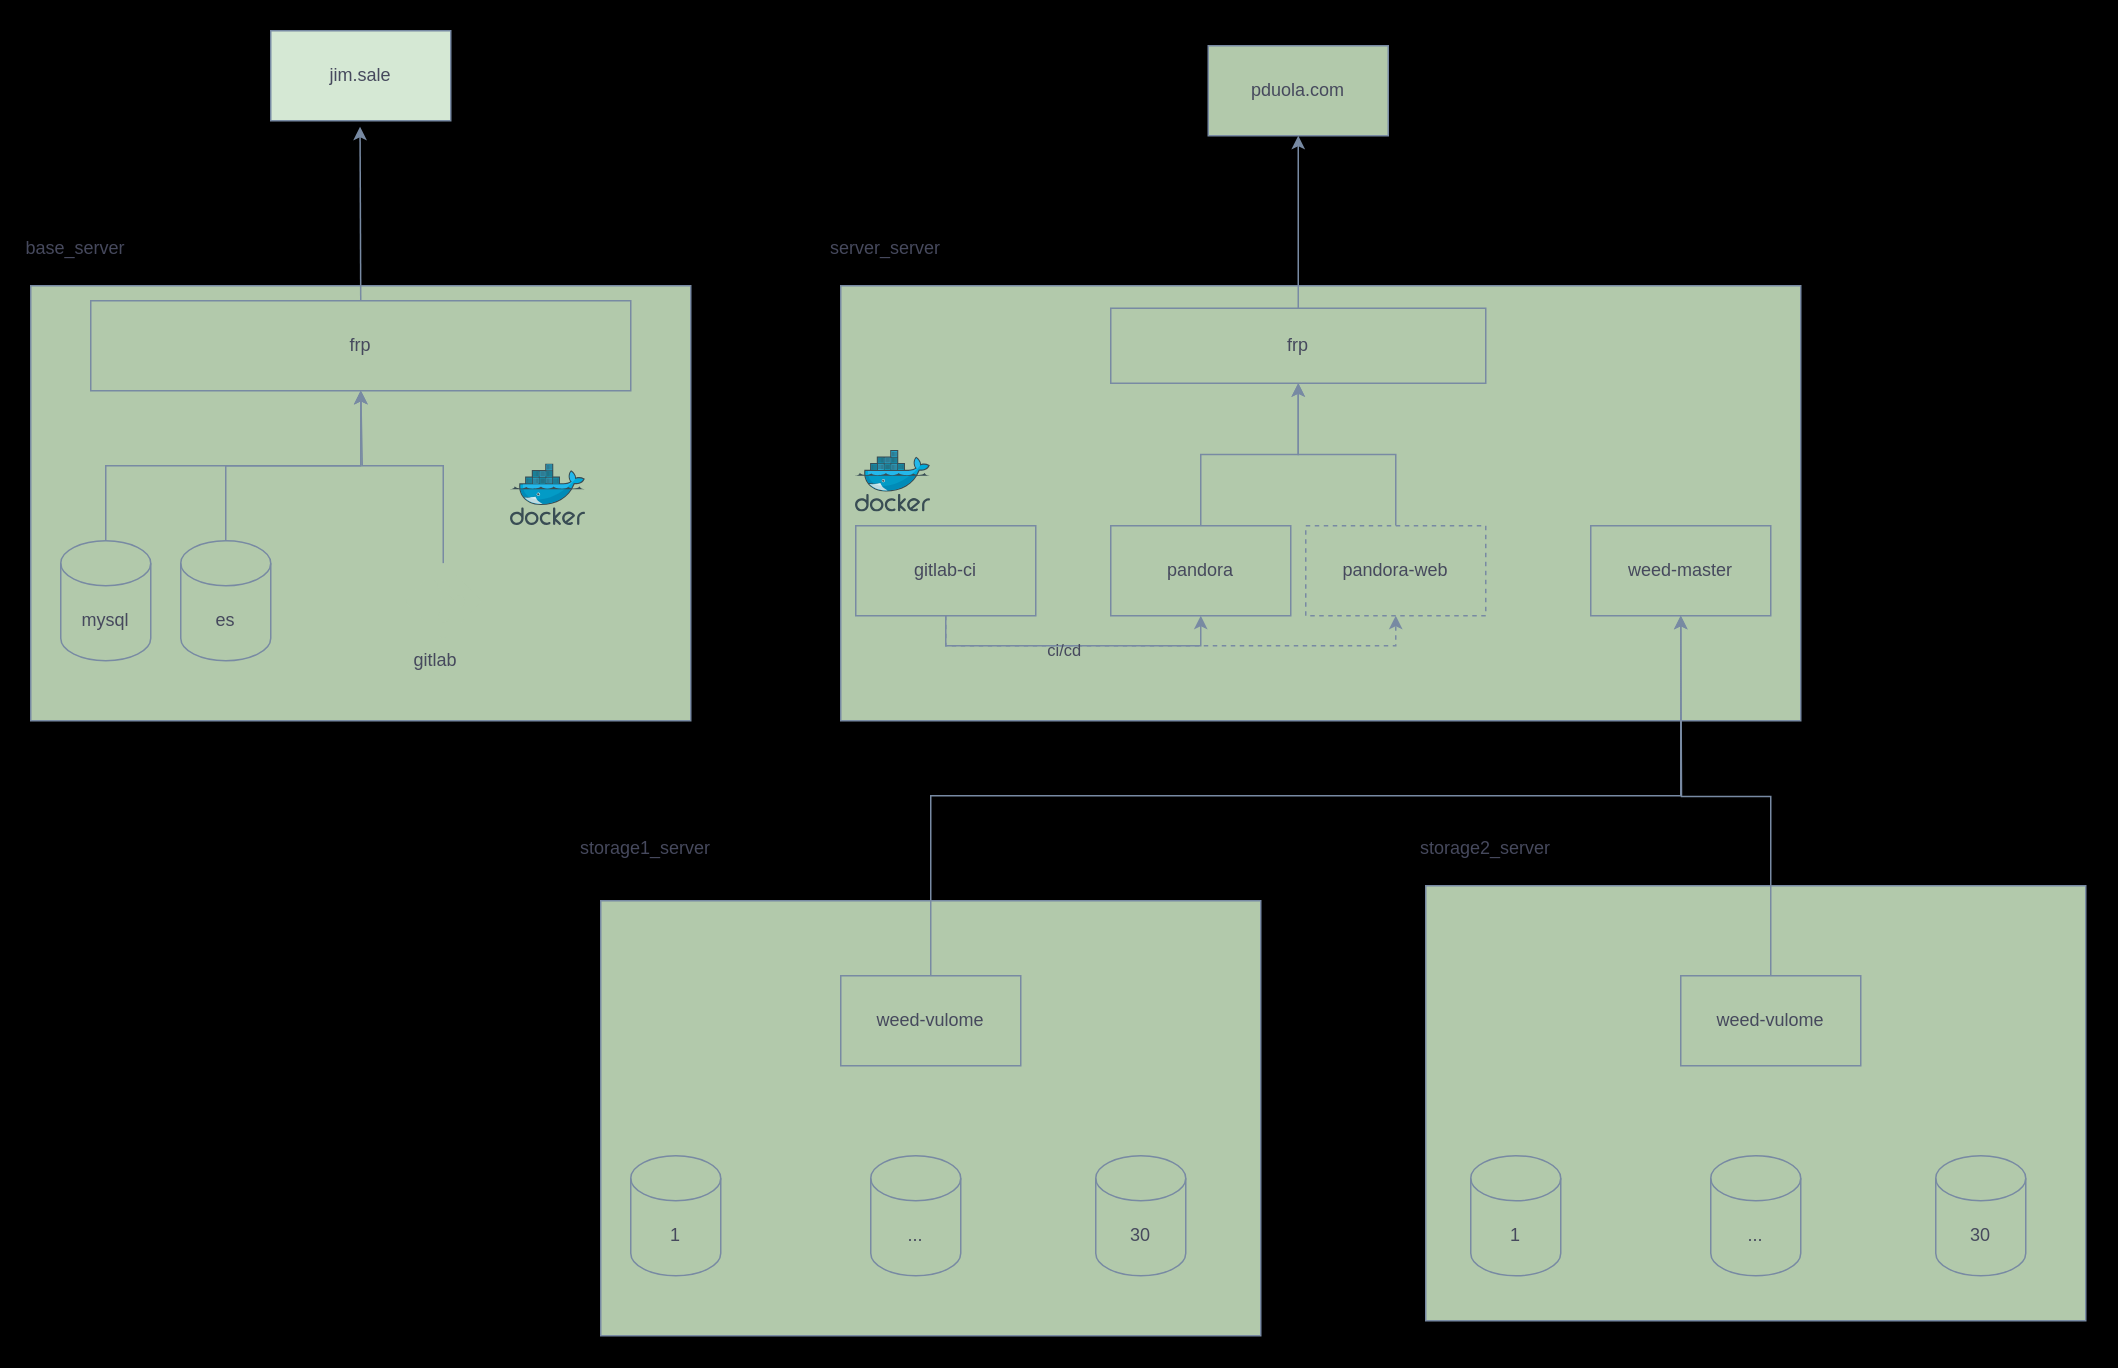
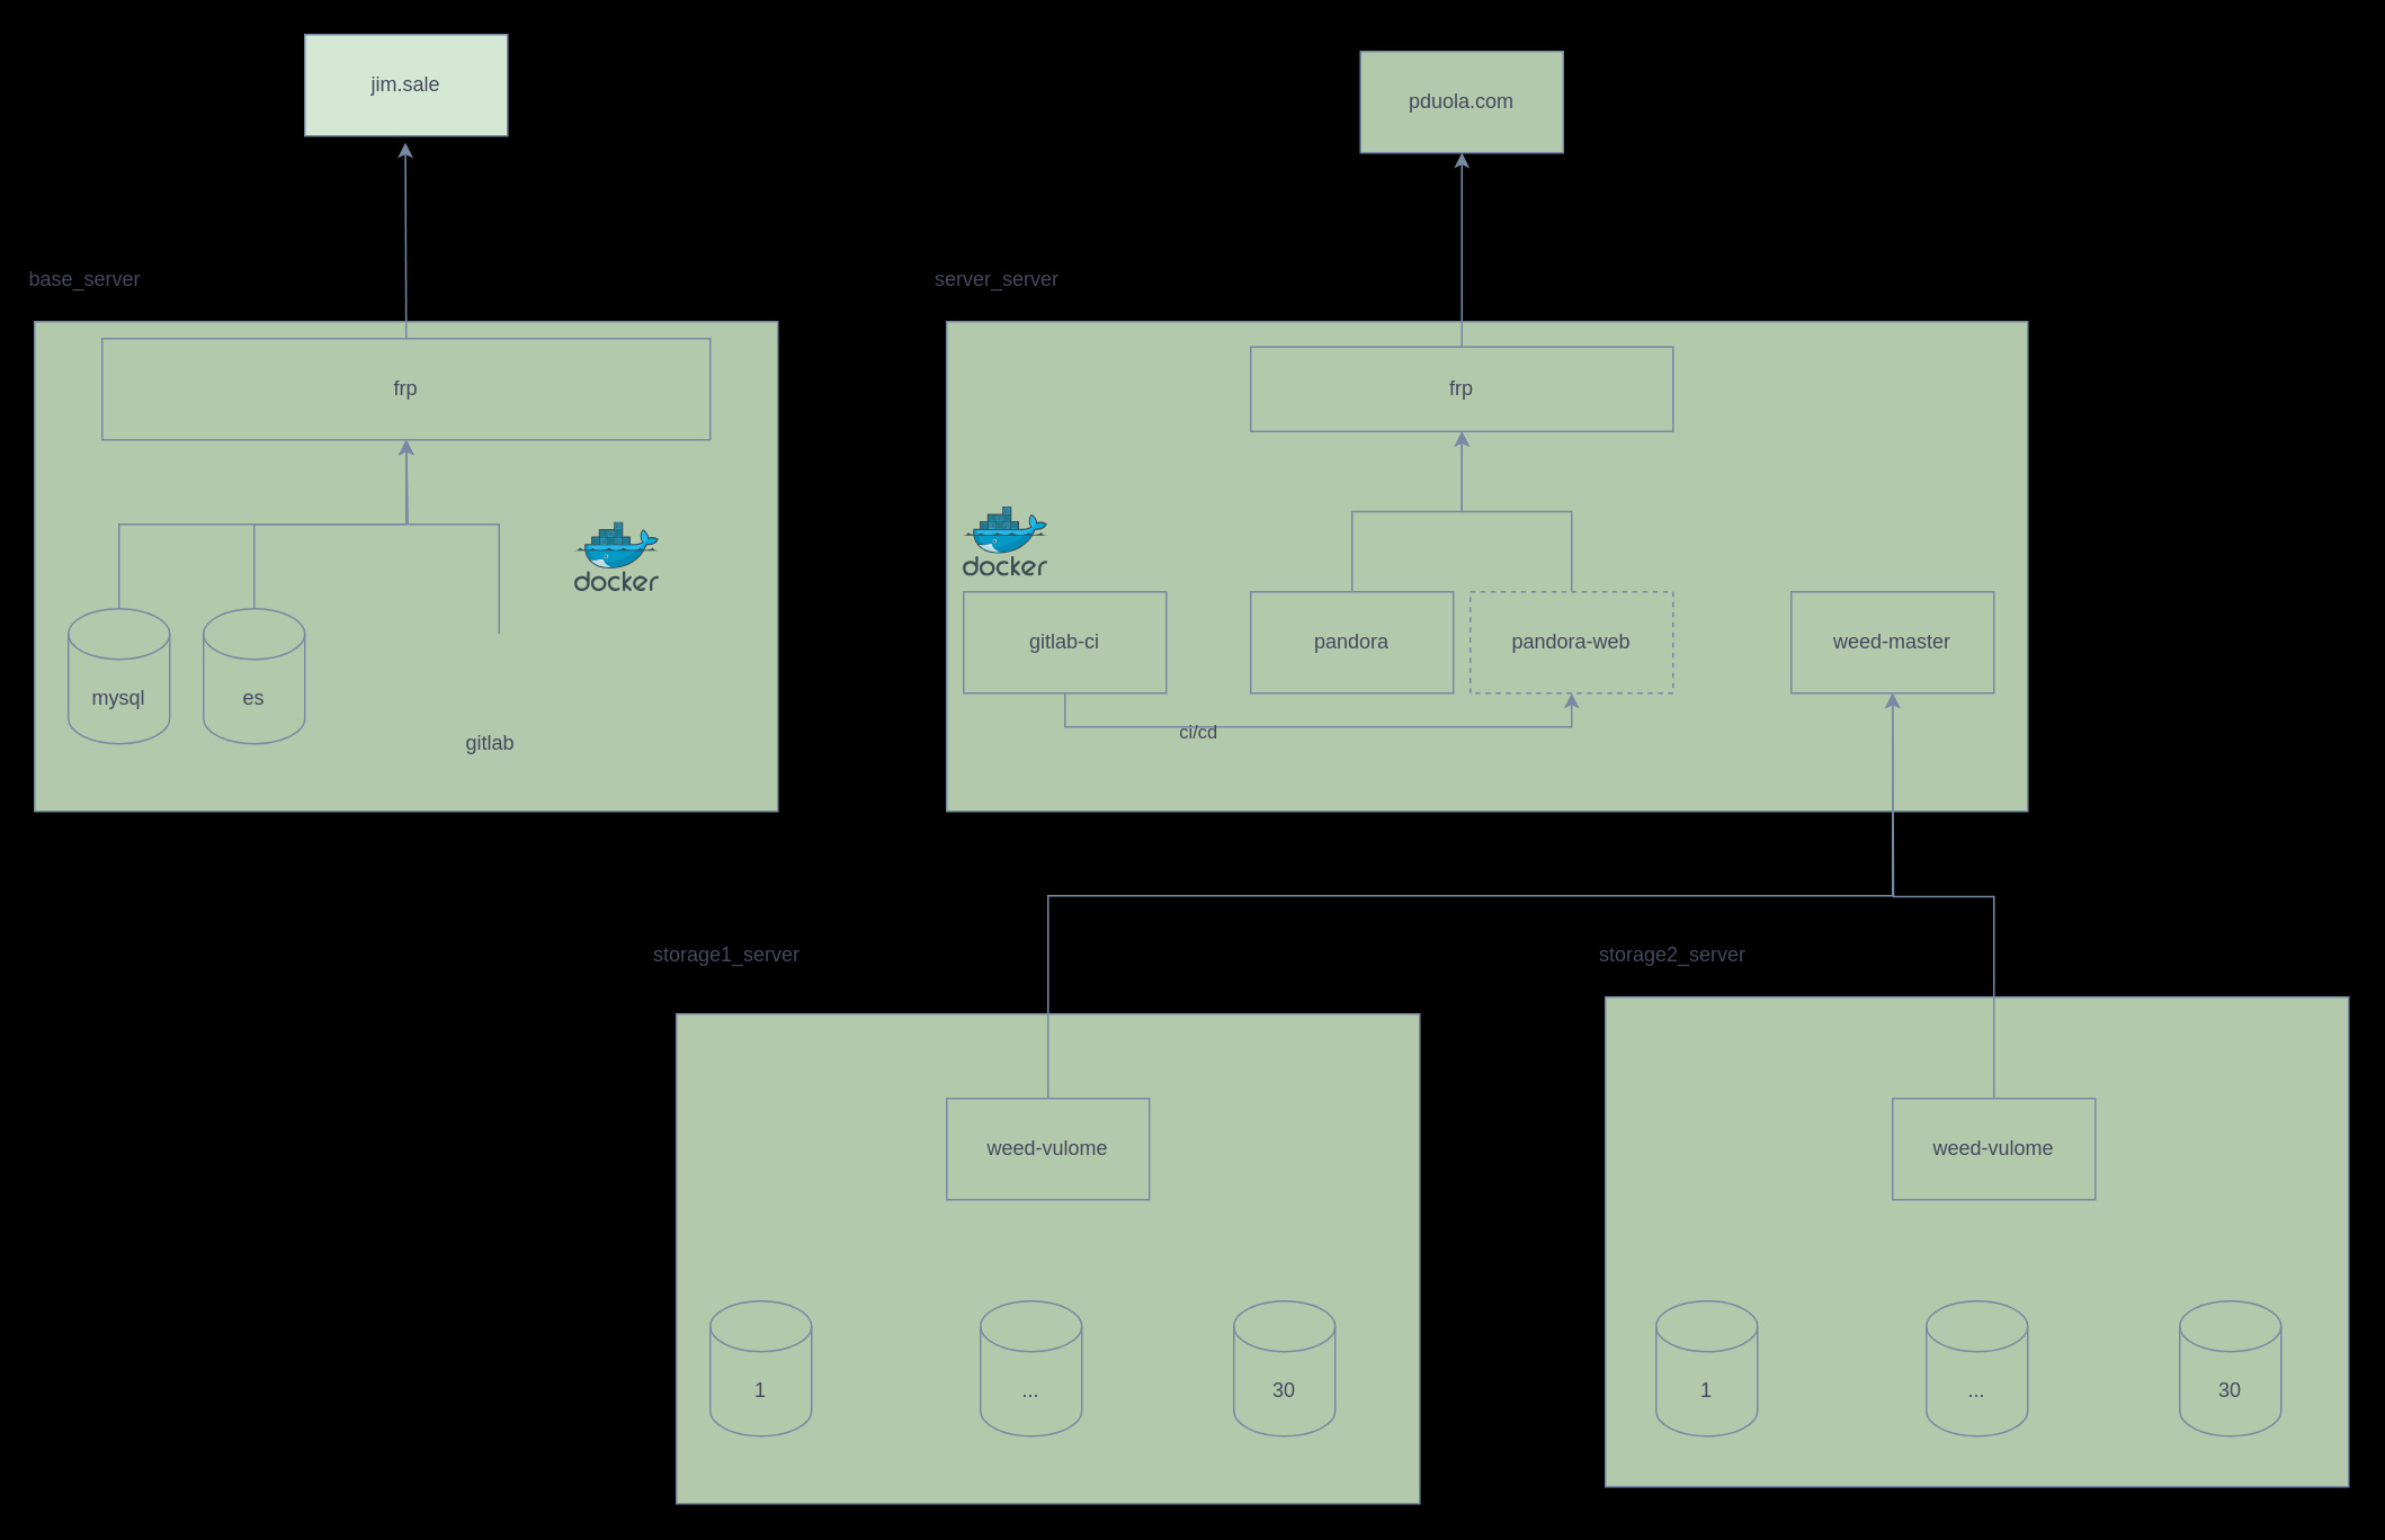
  <mxCell id="0" />
  <mxCell id="1" parent="0" />
  <mxCell id="2" value="" style="rounded=0;whiteSpace=wrap;html=1;labelBackgroundColor=none;fillColor=#B2C9AB;strokeColor=#788AA3;fontColor=#46495D;" parent="1" vertex="1"><mxGeometry x="20" y="190" width="440" height="290" as="geometry" /></mxCell>
  <mxCell id="3" style="edgeStyle=orthogonalEdgeStyle;rounded=0;orthogonalLoop=1;jettySize=auto;html=1;exitX=0.5;exitY=0;exitDx=0;exitDy=0;exitPerimeter=0;labelBackgroundColor=none;strokeColor=#788AA3;fontColor=default;" parent="1" source="4" target="9" edge="1"><mxGeometry relative="1" as="geometry" /></mxCell>
  <mxCell id="4" value="mysql" style="shape=cylinder3;whiteSpace=wrap;html=1;boundedLbl=1;backgroundOutline=1;size=15;labelBackgroundColor=none;fillColor=#B2C9AB;strokeColor=#788AA3;fontColor=#46495D;" parent="1" vertex="1"><mxGeometry x="40" y="360" width="60" height="80" as="geometry" /></mxCell>
  <mxCell id="5" style="edgeStyle=orthogonalEdgeStyle;rounded=0;orthogonalLoop=1;jettySize=auto;html=1;exitX=0.5;exitY=0;exitDx=0;exitDy=0;exitPerimeter=0;entryX=0.5;entryY=1;entryDx=0;entryDy=0;labelBackgroundColor=none;strokeColor=#788AA3;fontColor=default;" parent="1" source="6" target="9" edge="1"><mxGeometry relative="1" as="geometry" /></mxCell>
  <mxCell id="6" value="es" style="shape=cylinder3;whiteSpace=wrap;html=1;boundedLbl=1;backgroundOutline=1;size=15;labelBackgroundColor=none;fillColor=#B2C9AB;strokeColor=#788AA3;fontColor=#46495D;" parent="1" vertex="1"><mxGeometry x="120" y="360" width="60" height="80" as="geometry" /></mxCell>
  <mxCell id="7" value="base_server" style="text;html=1;strokeColor=none;fillColor=none;align=center;verticalAlign=middle;whiteSpace=wrap;rounded=0;labelBackgroundColor=none;fontColor=#46495D;" parent="1" vertex="1"><mxGeometry x="20" y="150" width="60" height="30" as="geometry" /></mxCell>
  <mxCell id="8" style="edgeStyle=orthogonalEdgeStyle;rounded=0;orthogonalLoop=1;jettySize=auto;html=1;exitX=0.5;exitY=0;exitDx=0;exitDy=0;entryX=0.224;entryY=1.08;entryDx=0;entryDy=0;entryPerimeter=0;labelBackgroundColor=none;strokeColor=#788AA3;fontColor=default;" parent="1" source="9" edge="1"><mxGeometry relative="1" as="geometry"><mxPoint x="239.52" y="84" as="targetPoint" /></mxGeometry></mxCell>
  <mxCell id="9" value="frp" style="rounded=0;whiteSpace=wrap;html=1;labelBackgroundColor=none;fillColor=#B2C9AB;strokeColor=#788AA3;fontColor=#46495D;" parent="1" vertex="1"><mxGeometry x="60" y="200" width="360" height="60" as="geometry" /></mxCell>
  <mxCell id="10" value="" style="rounded=0;whiteSpace=wrap;html=1;labelBackgroundColor=none;fillColor=#B2C9AB;strokeColor=#788AA3;fontColor=#46495D;" parent="1" vertex="1"><mxGeometry x="560" y="190" width="640" height="290" as="geometry" /></mxCell>
  <mxCell id="11" value="frp" style="rounded=0;whiteSpace=wrap;html=1;labelBackgroundColor=none;fillColor=#B2C9AB;strokeColor=#788AA3;fontColor=#46495D;" parent="1" vertex="1"><mxGeometry x="740" y="205" width="250" height="50" as="geometry" /></mxCell>
  <mxCell id="12" style="edgeStyle=orthogonalEdgeStyle;rounded=0;orthogonalLoop=1;jettySize=auto;html=1;exitX=0.5;exitY=0;exitDx=0;exitDy=0;exitPerimeter=0;labelBackgroundColor=none;strokeColor=#788AA3;fontColor=default;" parent="1" source="13" edge="1"><mxGeometry relative="1" as="geometry"><mxPoint x="240" y="260" as="targetPoint" /><Array as="points"><mxPoint x="295" y="310" /><mxPoint x="241" y="310" /></Array></mxGeometry></mxCell>
  <mxCell id="13" value="" style="verticalLabelPosition=bottom;html=1;verticalAlign=top;align=center;strokeColor=none;fillColor=#B2C9AB;shape=mxgraph.azure.git_repository;labelBackgroundColor=none;fontColor=#46495D;" parent="1" vertex="1"><mxGeometry x="270" y="375" width="50" height="50" as="geometry" /></mxCell>
  <mxCell id="14" style="edgeStyle=orthogonalEdgeStyle;rounded=0;orthogonalLoop=1;jettySize=auto;html=1;exitX=0.5;exitY=0;exitDx=0;exitDy=0;labelBackgroundColor=none;strokeColor=#788AA3;fontColor=default;" parent="1" source="11" edge="1"><mxGeometry relative="1" as="geometry"><mxPoint x="865" y="90" as="targetPoint" /></mxGeometry></mxCell>
  <mxCell id="15" style="edgeStyle=orthogonalEdgeStyle;rounded=0;orthogonalLoop=1;jettySize=auto;html=1;exitX=0.5;exitY=0;exitDx=0;exitDy=0;entryX=0.5;entryY=1;entryDx=0;entryDy=0;labelBackgroundColor=none;strokeColor=#788AA3;fontColor=default;" parent="1" source="16" target="11" edge="1"><mxGeometry relative="1" as="geometry" /></mxCell>
  <mxCell id="16" value="pandora" style="rounded=0;whiteSpace=wrap;html=1;labelBackgroundColor=none;fillColor=#B2C9AB;strokeColor=#788AA3;fontColor=#46495D;" parent="1" vertex="1"><mxGeometry x="740" y="350" width="120" height="60" as="geometry" /></mxCell>
  <mxCell id="17" style="edgeStyle=orthogonalEdgeStyle;rounded=0;orthogonalLoop=1;jettySize=auto;html=1;exitX=0.5;exitY=0;exitDx=0;exitDy=0;entryX=0.5;entryY=1;entryDx=0;entryDy=0;labelBackgroundColor=none;strokeColor=#788AA3;fontColor=default;" parent="1" source="18" target="11" edge="1"><mxGeometry relative="1" as="geometry" /></mxCell>
  <mxCell id="18" value="pandora-web" style="rounded=0;whiteSpace=wrap;html=1;labelBackgroundColor=none;fillColor=#B2C9AB;strokeColor=#788AA3;fontColor=#46495D;dashed=1;" parent="1" vertex="1"><mxGeometry x="870" y="350" width="120" height="60" as="geometry" /></mxCell>
  <mxCell id="19" value="server_server" style="text;html=1;strokeColor=none;fillColor=none;align=center;verticalAlign=middle;whiteSpace=wrap;rounded=0;labelBackgroundColor=none;fontColor=#46495D;" parent="1" vertex="1"><mxGeometry x="560" y="150" width="60" height="30" as="geometry" /></mxCell>
  <mxCell id="20" value="" style="image;sketch=0;aspect=fixed;html=1;points=[];align=center;fontSize=12;image=img/lib/mscae/Docker.svg;labelBackgroundColor=none;fillColor=#B2C9AB;strokeColor=#788AA3;fontColor=#46495D;" parent="1" vertex="1"><mxGeometry x="570" y="300" width="50" height="41" as="geometry" /></mxCell>
  <mxCell id="21" value="" style="image;sketch=0;aspect=fixed;html=1;points=[];align=center;fontSize=12;image=img/lib/mscae/Docker.svg;labelBackgroundColor=none;fillColor=#B2C9AB;strokeColor=#788AA3;fontColor=#46495D;" parent="1" vertex="1"><mxGeometry x="340" y="309" width="50" height="41" as="geometry" /></mxCell>
- <mxCell id="22" style="edgeStyle=orthogonalEdgeStyle;rounded=0;orthogonalLoop=1;jettySize=auto;html=1;exitX=0.5;exitY=1;exitDx=0;exitDy=0;entryX=0.5;entryY=1;entryDx=0;entryDy=0;labelBackgroundColor=none;strokeColor=#788AA3;fontColor=default;" parent="1" source="25" target="16" edge="1"><mxGeometry relative="1" as="geometry" /></mxCell>
- <mxCell id="23" style="edgeStyle=orthogonalEdgeStyle;rounded=0;orthogonalLoop=1;jettySize=auto;html=1;exitX=0.5;exitY=1;exitDx=0;exitDy=0;entryX=0.5;entryY=1;entryDx=0;entryDy=0;labelBackgroundColor=none;strokeColor=#788AA3;fontColor=default;dashed=1;" parent="1" source="25" target="18" edge="1"><mxGeometry relative="1" as="geometry" /></mxCell>
+ <mxCell id="23" style="edgeStyle=orthogonalEdgeStyle;rounded=0;orthogonalLoop=1;jettySize=auto;html=1;exitX=0.5;exitY=1;exitDx=0;exitDy=0;entryX=0.5;entryY=1;entryDx=0;entryDy=0;labelBackgroundColor=none;strokeColor=#788AA3;fontColor=default;" parent="1" source="25" target="18" edge="1"><mxGeometry relative="1" as="geometry" /></mxCell>
  <mxCell id="24" value="ci/cd" style="edgeLabel;html=1;align=center;verticalAlign=middle;resizable=0;points=[];labelBackgroundColor=none;fontColor=#46495D;" parent="23" vertex="1" connectable="0"><mxGeometry x="-0.423" y="-2" relative="1" as="geometry"><mxPoint as="offset" /></mxGeometry></mxCell>
  <mxCell id="25" value="gitlab-ci" style="rounded=0;whiteSpace=wrap;html=1;labelBackgroundColor=none;fillColor=#B2C9AB;strokeColor=#788AA3;fontColor=#46495D;" parent="1" vertex="1"><mxGeometry x="570" y="350" width="120" height="60" as="geometry" /></mxCell>
  <mxCell id="26" value="gitlab" style="text;html=1;strokeColor=none;fillColor=none;align=center;verticalAlign=middle;whiteSpace=wrap;rounded=0;labelBackgroundColor=none;fontColor=#46495D;" parent="1" vertex="1"><mxGeometry x="260" y="425" width="60" height="30" as="geometry" /></mxCell>
  <mxCell id="27" value="jim.sale" style="rounded=0;whiteSpace=wrap;html=1;labelBackgroundColor=none;fillColor=#d5e8d4;strokeColor=#788AA3;fontColor=#46495D;" parent="1" vertex="1"><mxGeometry x="180" y="20" width="120" height="60" as="geometry" /></mxCell>
  <mxCell id="28" value="pduola.com" style="rounded=0;whiteSpace=wrap;html=1;labelBackgroundColor=none;fillColor=#B2C9AB;strokeColor=#788AA3;fontColor=#46495D;" parent="1" vertex="1"><mxGeometry x="805" y="30" width="120" height="60" as="geometry" /></mxCell>
  <mxCell id="29" value="" style="rounded=0;whiteSpace=wrap;html=1;labelBackgroundColor=none;fillColor=#B2C9AB;strokeColor=#788AA3;fontColor=#46495D;" parent="1" vertex="1"><mxGeometry x="400" y="600" width="440" height="290" as="geometry" /></mxCell>
  <mxCell id="30" value="1" style="shape=cylinder3;whiteSpace=wrap;html=1;boundedLbl=1;backgroundOutline=1;size=15;labelBackgroundColor=none;fillColor=#B2C9AB;strokeColor=#788AA3;fontColor=#46495D;" parent="1" vertex="1"><mxGeometry x="420" y="770" width="60" height="80" as="geometry" /></mxCell>
  <mxCell id="31" value="30" style="shape=cylinder3;whiteSpace=wrap;html=1;boundedLbl=1;backgroundOutline=1;size=15;labelBackgroundColor=none;fillColor=#B2C9AB;strokeColor=#788AA3;fontColor=#46495D;" parent="1" vertex="1"><mxGeometry x="730" y="770" width="60" height="80" as="geometry" /></mxCell>
  <mxCell id="32" value="weed-master" style="rounded=0;whiteSpace=wrap;html=1;labelBackgroundColor=none;fillColor=#B2C9AB;strokeColor=#788AA3;fontColor=#46495D;" parent="1" vertex="1"><mxGeometry x="1060" y="350" width="120" height="60" as="geometry" /></mxCell>
  <mxCell id="33" value="..." style="shape=cylinder3;whiteSpace=wrap;html=1;boundedLbl=1;backgroundOutline=1;size=15;labelBackgroundColor=none;fillColor=#B2C9AB;strokeColor=#788AA3;fontColor=#46495D;" parent="1" vertex="1"><mxGeometry x="580" y="770" width="60" height="80" as="geometry" /></mxCell>
  <mxCell id="34" style="edgeStyle=orthogonalEdgeStyle;rounded=0;orthogonalLoop=1;jettySize=auto;html=1;exitX=0.5;exitY=0;exitDx=0;exitDy=0;entryX=0.5;entryY=1;entryDx=0;entryDy=0;labelBackgroundColor=none;strokeColor=#788AA3;fontColor=default;" parent="1" source="35" target="32" edge="1"><mxGeometry relative="1" as="geometry" /></mxCell>
  <mxCell id="35" value="weed-vulome" style="rounded=0;whiteSpace=wrap;html=1;labelBackgroundColor=none;fillColor=#B2C9AB;strokeColor=#788AA3;fontColor=#46495D;" parent="1" vertex="1"><mxGeometry x="560" y="650" width="120" height="60" as="geometry" /></mxCell>
  <mxCell id="36" value="" style="rounded=0;whiteSpace=wrap;html=1;labelBackgroundColor=none;fillColor=#B2C9AB;strokeColor=#788AA3;fontColor=#46495D;" parent="1" vertex="1"><mxGeometry x="950" y="590" width="440" height="290" as="geometry" /></mxCell>
  <mxCell id="37" value="1" style="shape=cylinder3;whiteSpace=wrap;html=1;boundedLbl=1;backgroundOutline=1;size=15;labelBackgroundColor=none;fillColor=#B2C9AB;strokeColor=#788AA3;fontColor=#46495D;" parent="1" vertex="1"><mxGeometry x="980" y="770" width="60" height="80" as="geometry" /></mxCell>
  <mxCell id="38" value="30" style="shape=cylinder3;whiteSpace=wrap;html=1;boundedLbl=1;backgroundOutline=1;size=15;labelBackgroundColor=none;fillColor=#B2C9AB;strokeColor=#788AA3;fontColor=#46495D;" parent="1" vertex="1"><mxGeometry x="1290" y="770" width="60" height="80" as="geometry" /></mxCell>
  <mxCell id="39" value="..." style="shape=cylinder3;whiteSpace=wrap;html=1;boundedLbl=1;backgroundOutline=1;size=15;labelBackgroundColor=none;fillColor=#B2C9AB;strokeColor=#788AA3;fontColor=#46495D;" parent="1" vertex="1"><mxGeometry x="1140" y="770" width="60" height="80" as="geometry" /></mxCell>
  <mxCell id="40" style="edgeStyle=orthogonalEdgeStyle;rounded=0;orthogonalLoop=1;jettySize=auto;html=1;exitX=0.5;exitY=0;exitDx=0;exitDy=0;labelBackgroundColor=none;strokeColor=#788AA3;fontColor=default;" parent="1" source="41" edge="1"><mxGeometry relative="1" as="geometry"><mxPoint x="1120" y="410" as="targetPoint" /></mxGeometry></mxCell>
  <mxCell id="41" value="weed-vulome" style="rounded=0;whiteSpace=wrap;html=1;labelBackgroundColor=none;fillColor=#B2C9AB;strokeColor=#788AA3;fontColor=#46495D;" parent="1" vertex="1"><mxGeometry x="1120" y="650" width="120" height="60" as="geometry" /></mxCell>
  <mxCell id="42" value="storage1_server" style="text;html=1;strokeColor=none;fillColor=none;align=center;verticalAlign=middle;whiteSpace=wrap;rounded=0;labelBackgroundColor=none;fontColor=#46495D;" parent="1" vertex="1"><mxGeometry x="400" y="550" width="60" height="30" as="geometry" /></mxCell>
  <mxCell id="43" value="storage2_server" style="text;html=1;strokeColor=none;fillColor=none;align=center;verticalAlign=middle;whiteSpace=wrap;rounded=0;labelBackgroundColor=none;fontColor=#46495D;" parent="1" vertex="1"><mxGeometry x="960" y="550" width="60" height="30" as="geometry" /></mxCell>
